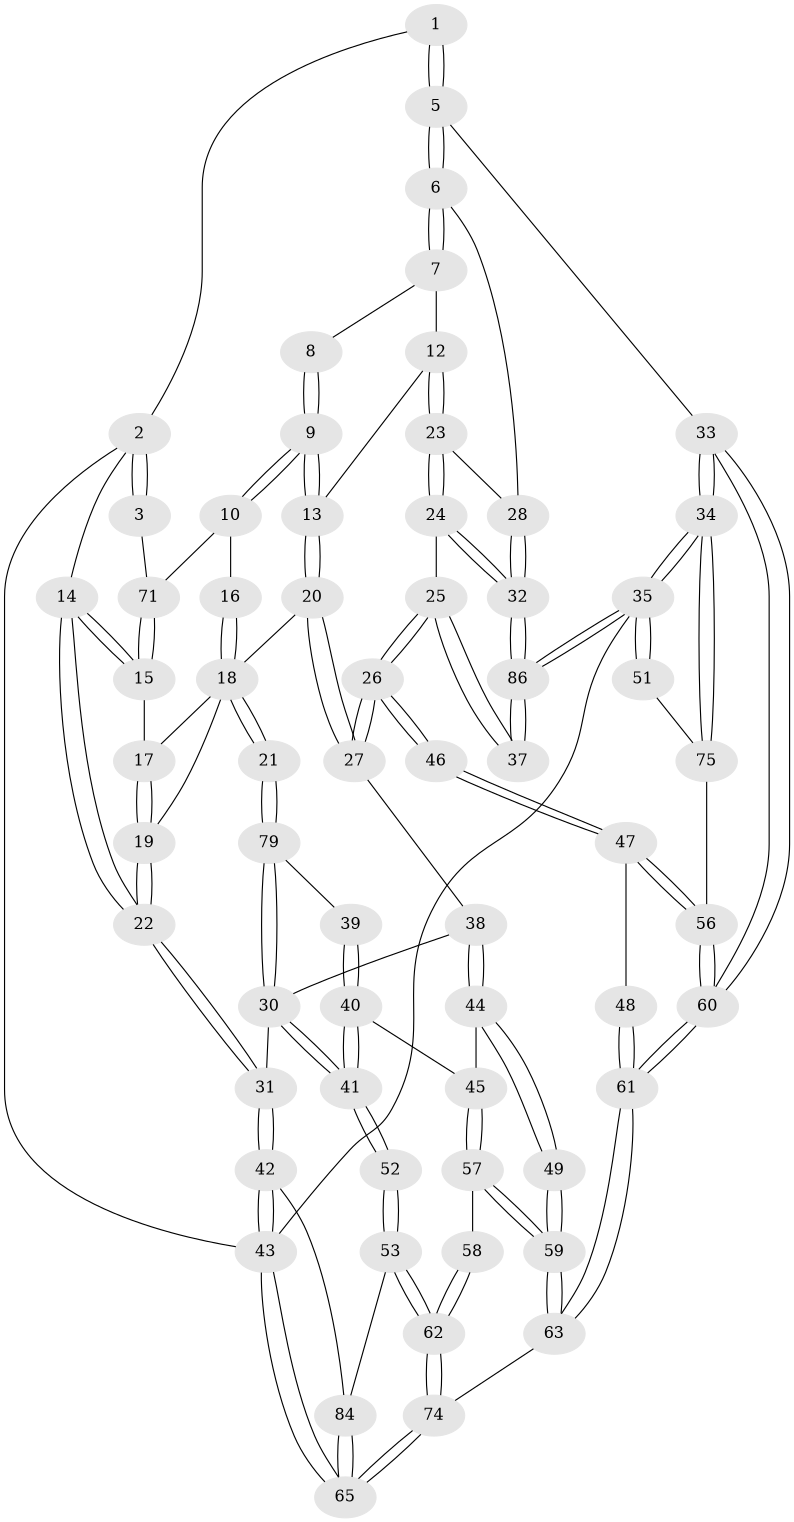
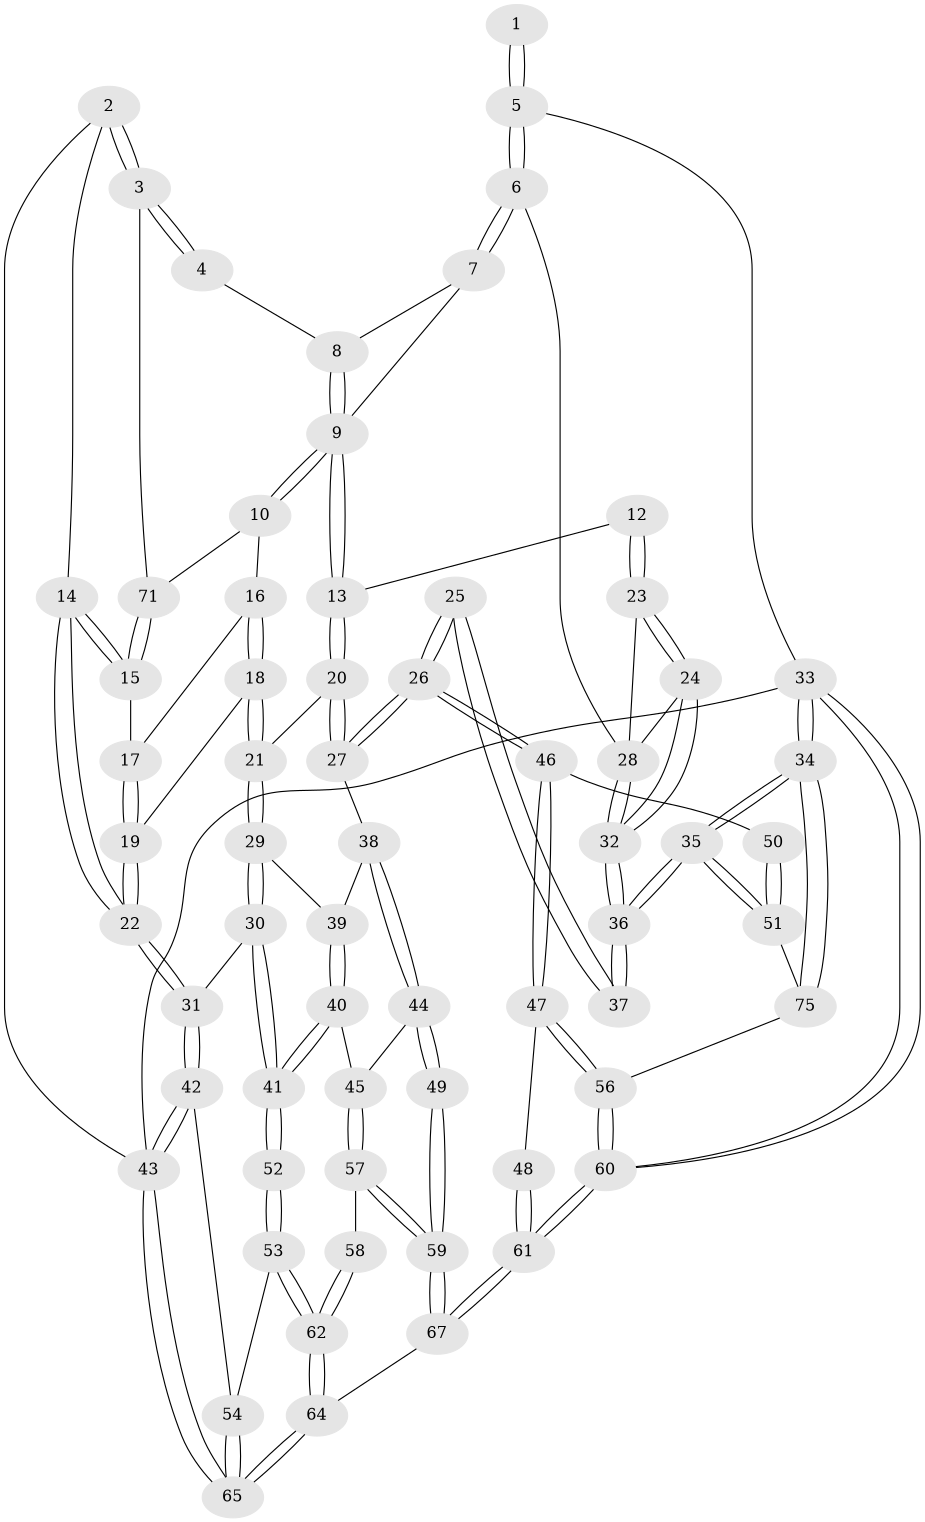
  graph {
    node [color=gray90 style=filled]
    1
    2
    5
    3
    14
    43
    6
    33
+   4
    n10 [label=71]
    15
    22
    65
    8
    9
    7
    28
    34
    60
    12
    32
    13
    23
    10
    16
    20
    17
    18
    24
    21
    27
    31
    19
-   29 [label=79]
+   29
    38
    30
    39
    42
    25
    26
    37
-   36 [label=86]
+   36
    46
    47
+   50
    44
    41
    40
    52
-   54 [label=84]
+   54
    35
    n52 [label=75]
    61
    51
    56
    45
    49
    57
    53
    59
    58
    48
-   63
+   63 [label=67]
    62
-   64 [label=74]
-   1 -- 2
+   64
    1 -- 5
    1 -- 5
    2 -- 3
    2 -- 3
    2 -- 14
    2 -- 43
    5 -- 6
    5 -- 6
    5 -- 33
+   3 -- 4
+   3 -- 4
    3 -- n10
    14 -- 15
    14 -- 15
    14 -- 22
    14 -- 22
    43 -- 65
    43 -- 65
    6 -- 7
    6 -- 7
    6 -- 28
-   35 -- 43
+   33 -- 43
    33 -- 34
    33 -- 34
    33 -- 60
    33 -- 60
+   4 -- 8
    n10 -- 15
    n10 -- 15
    15 -- 17
    22 -- 31
    22 -- 31
    8 -- 9
    8 -- 9
    9 -- 13
    9 -- 13
    9 -- 10
    9 -- 10
    7 -- 8
-   7 -- 12
+   7 -- 9
    28 -- 32
    28 -- 32
    34 -- 35
    34 -- 35
    34 -- n52
    34 -- n52
    60 -- 61
    60 -- 61
    12 -- 13
    12 -- 23
    12 -- 23
    32 -- 36
    32 -- 36
    13 -- 20
    13 -- 20
    23 -- 28
    23 -- 24
    23 -- 24
    10 -- n10
    10 -- 16
-   18 -- 17
+   16 -- 17
    16 -- 18
    16 -- 18
-   20 -- 18
+   20 -- 21
    20 -- 27
    20 -- 27
    17 -- 19
    17 -- 19
    18 -- 21
    18 -- 21
    18 -- 19
    24 -- 32
    24 -- 32
-   24 -- 25
+   24 -- 28
    21 -- 29
    21 -- 29
    27 -- 38
    31 -- 42
    31 -- 42
    19 -- 22
    19 -- 22
    29 -- 30
    29 -- 30
    29 -- 39
-   38 -- 30
+   38 -- 39
    38 -- 44
    38 -- 44
    30 -- 31
    30 -- 41
    30 -- 41
    39 -- 40
    39 -- 40
    42 -- 43
    42 -- 43
    42 -- 54
    25 -- 26
    25 -- 26
    25 -- 37
    25 -- 37
    26 -- 27
    26 -- 27
    26 -- 46
    26 -- 46
    36 -- 37
    36 -- 37
    46 -- 47
    46 -- 47
+   46 -- 50
    47 -- 56
    47 -- 56
    47 -- 48
+   50 -- 51
+   50 -- 51
    44 -- 45
    44 -- 49
    44 -- 49
    41 -- 52
    41 -- 52
    40 -- 41
    40 -- 41
    40 -- 45
    52 -- 53
    52 -- 53
    54 -- 65
    54 -- 65
    35 -- 36
    35 -- 36
    35 -- 51
    35 -- 51
    n52 -- 56
    61 -- 63
    61 -- 63
    51 -- n52
    56 -- 60
    56 -- 60
    45 -- 57
    45 -- 57
    49 -- 59
    49 -- 59
    57 -- 59
    57 -- 59
    57 -- 58
    53 -- 54
    53 -- 62
    53 -- 62
    59 -- 63
    59 -- 63
    58 -- 62
    58 -- 62
    48 -- 61
    48 -- 61
    63 -- 64
    62 -- 64
    62 -- 64
    64 -- 65
    64 -- 65
  }
